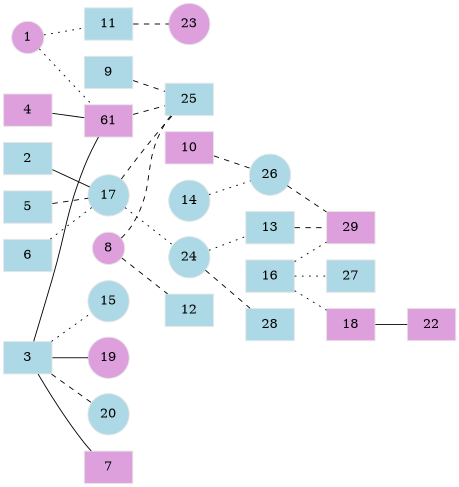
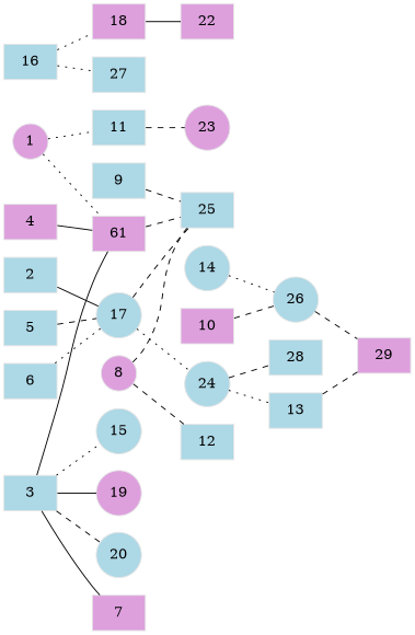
  graph {
    rankdir=LR
    node [color=gray90 fillcolor=lightblue shape=box style=filled]
    edge [style=dashed weight=1.0]
    1 [fillcolor=plum shape=circle]
    11
    n3 [fillcolor=plum label=61]
    23 [fillcolor=plum shape=circle]
    25
    17 [shape=circle]
    2
    24 [shape=circle]
    3
    7 [fillcolor=plum]
    15 [shape=circle]
    19 [fillcolor=plum shape=circle]
    20 [shape=circle]
    4 [fillcolor=plum]
    5
    6
    8 [fillcolor=plum shape=circle]
    12
    9
    10 [fillcolor=plum]
    26 [shape=circle]
    29 [fillcolor=plum]
    13
    14 [shape=circle]
    16
    18 [fillcolor=plum]
    27
    22 [fillcolor=plum]
    28
    1 -- 11 [style=dotted]
    1 -- n3 [style=dotted]
    11 -- 23
    n3 -- 25
    17 -- 25
    17 -- 24 [style=dotted]
    2 -- 17 [style=solid]
    24 -- 13 [style=dotted]
    24 -- 28
    3 -- n3 [style=solid]
    3 -- 7 [style=solid]
    3 -- 15 [style=dotted]
    3 -- 19 [style=solid]
    3 -- 20
    4 -- n3 [style=solid]
    5 -- 17
    6 -- 17 [style=dotted]
    8 -- 25
    8 -- 12
    9 -- 25
    10 -- 26
    26 -- 29
    13 -- 29
    14 -- 26 [style=dotted]
-   16 -- 29 [style=dotted]
    16 -- 18 [style=dotted]
    16 -- 27 [style=dotted]
    18 -- 22 [style=solid]
  }
